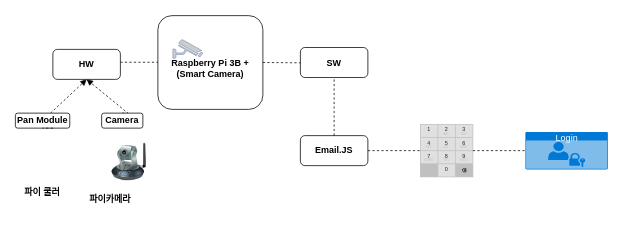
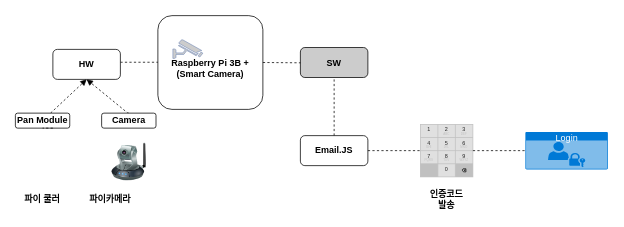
  <mxCell id="0" />
  <mxCell id="1" parent="0" />
  <mxCell id="2" value="&lt;br&gt;Raspberry Pi 3B +&lt;br&gt;(Smart Camera)" style="rounded=1;whiteSpace=wrap;html=1;fontStyle=1" vertex="1" parent="1"><mxGeometry x="210" y="20" width="140" height="125" as="geometry" /></mxCell>
  <mxCell id="3" value="" style="fontColor=#0066CC;verticalAlign=top;verticalLabelPosition=bottom;labelPosition=center;align=center;html=1;outlineConnect=0;fillColor=#CCCCCC;strokeColor=#6881B3;gradientColor=none;gradientDirection=north;strokeWidth=2;shape=mxgraph.networks.security_camera;fontStyle=1" vertex="1" parent="1"><mxGeometry x="230" y="52" width="40" height="25" as="geometry" /></mxCell>
  <mxCell id="4" value="" style="image;html=1;image=img/lib/clip_art/networking/Ip_Camera_128x128.png;fontStyle=1" vertex="1" parent="1"><mxGeometry x="146.25" y="190" width="50" height="50" as="geometry" /></mxCell>
  <mxCell id="5" value="" style="endArrow=none;dashed=1;html=1;rounded=0;fontStyle=1" edge="1" parent="1"><mxGeometry width="50" height="50" relative="1" as="geometry"><mxPoint x="160" y="82.16" as="sourcePoint" /><mxPoint x="210" y="82.16" as="targetPoint" /></mxGeometry></mxCell>
  <mxCell id="6" value="&lt;p style=&quot;line-height: 1.2&quot;&gt;&lt;span&gt;HW&lt;/span&gt;&lt;/p&gt;" style="rounded=1;whiteSpace=wrap;html=1;fontStyle=1" vertex="1" parent="1"><mxGeometry x="70" y="65" width="90" height="40" as="geometry" /></mxCell>
  <mxCell id="7" value="" style="endArrow=block;dashed=1;html=1;rounded=0;entryX=0.5;entryY=1;entryDx=0;entryDy=0;exitX=0.5;exitY=0;exitDx=0;exitDy=0;fontStyle=1;" edge="1" parent="1" source="9" target="6"><mxGeometry width="50" height="50" relative="1" as="geometry"><mxPoint x="160" y="170" as="sourcePoint" /><mxPoint x="120" y="120" as="targetPoint" /><Array as="points"><mxPoint x="170" y="150" /></Array></mxGeometry></mxCell>
  <mxCell id="8" value="" style="endArrow=block;dashed=1;html=1;rounded=0;entryX=0.5;entryY=1;entryDx=0;entryDy=0;startArrow=none;fontStyle=1;" edge="1" parent="1" source="12" target="6"><mxGeometry width="50" height="50" relative="1" as="geometry"><mxPoint x="70" y="170" as="sourcePoint" /><mxPoint x="110" y="120" as="targetPoint" /></mxGeometry></mxCell>
- <mxCell id="9" value="Camera" style="rounded=1;whiteSpace=wrap;html=1;fontStyle=1" vertex="1" parent="1"><mxGeometry x="135" y="150" width="55" height="20" as="geometry" /></mxCell>
+ <mxCell id="9" value="Camera" style="rounded=1;whiteSpace=wrap;html=1;fontStyle=1" vertex="1" parent="1"><mxGeometry x="135" y="150" width="72.5" height="20" as="geometry" /></mxCell>
  <mxCell id="10" value="" style="shape=image;html=1;verticalAlign=top;verticalLabelPosition=bottom;labelBackgroundColor=#ffffff;imageAspect=0;aspect=fixed;image=https://cdn2.iconfinder.com/data/icons/kitchen-appliances-computers-and-electronics/32/Appliances-37-128.png;fontStyle=1" vertex="1" parent="1"><mxGeometry x="36.25" y="190" width="40" height="40" as="geometry" /></mxCell>
  <mxCell id="11" value="" style="endArrow=none;dashed=1;html=1;rounded=0;exitX=1;exitY=0.5;exitDx=0;exitDy=0;fontStyle=1" edge="1" parent="1" source="2"><mxGeometry width="50" height="50" relative="1" as="geometry"><mxPoint x="290" y="140" as="sourcePoint" /><mxPoint x="410" y="83" as="targetPoint" /></mxGeometry></mxCell>
  <mxCell id="12" value="Pan Module" style="rounded=1;whiteSpace=wrap;html=1;fontStyle=1" vertex="1" parent="1"><mxGeometry x="20" y="150" width="72.5" height="20" as="geometry" /></mxCell>
  <mxCell id="13" value="" style="endArrow=none;dashed=1;html=1;rounded=0;entryX=0.5;entryY=1;entryDx=0;entryDy=0;fontStyle=1" edge="1" parent="1" target="12"><mxGeometry width="50" height="50" relative="1" as="geometry"><mxPoint x="70" y="170" as="sourcePoint" /><mxPoint x="115" y="105" as="targetPoint" /></mxGeometry></mxCell>
- <mxCell id="14" value="SW" style="rounded=1;whiteSpace=wrap;html=1;fontStyle=1" vertex="1" parent="1"><mxGeometry x="400" y="62.5" width="90" height="40" as="geometry" /></mxCell>
+ <mxCell id="14" value="SW" style="rounded=1;whiteSpace=wrap;html=1;fontStyle=1;fillColor=#cccccc;" vertex="1" parent="1"><mxGeometry x="400" y="62.5" width="90" height="40" as="geometry" /></mxCell>
  <mxCell id="15" value="" style="endArrow=none;dashed=1;html=1;rounded=0;entryX=0.5;entryY=1;entryDx=0;entryDy=0;fontStyle=1" edge="1" parent="1" target="14"><mxGeometry width="50" height="50" relative="1" as="geometry"><mxPoint x="445" y="180" as="sourcePoint" /><mxPoint x="450" y="102.5" as="targetPoint" /></mxGeometry></mxCell>
  <mxCell id="16" value="Email.JS" style="rounded=1;whiteSpace=wrap;html=1;fontStyle=1" vertex="1" parent="1"><mxGeometry x="400" y="180" width="90" height="40" as="geometry" /></mxCell>
  <mxCell id="17" value="" style="html=1;verticalLabelPosition=bottom;labelBackgroundColor=#ffffff;verticalAlign=top;shadow=0;dashed=0;strokeWidth=2;shape=mxgraph.ios7.misc.number_pad;strokeWidth=1;fontStyle=1" vertex="1" parent="1"><mxGeometry x="560" y="165" width="70" height="70" as="geometry" /></mxCell>
  <mxCell id="18" value="" style="endArrow=none;dashed=1;html=1;rounded=0;entryX=0;entryY=0.5;entryDx=0;entryDy=0;entryPerimeter=0;fontStyle=1" edge="1" parent="1" target="17"><mxGeometry width="50" height="50" relative="1" as="geometry"><mxPoint x="490" y="200" as="sourcePoint" /><mxPoint x="540" y="150" as="targetPoint" /></mxGeometry></mxCell>
  <mxCell id="19" value="파이카메라" style="text;html=1;strokeColor=none;fillColor=none;align=center;verticalAlign=middle;whiteSpace=wrap;rounded=0;fontStyle=1" vertex="1" parent="1"><mxGeometry x="106.88" y="250" width="78.75" height="30" as="geometry" /></mxCell>
- <mxCell id="21" value="파이 쿨러" style="text;html=1;strokeColor=none;fillColor=none;align=center;verticalAlign=middle;whiteSpace=wrap;rounded=0;fontStyle=1" vertex="1" parent="1"><mxGeometry x="26.25" y="240" width="60" height="30" as="geometry" /></mxCell>
+ <mxCell id="20" value="인증코드 발송" style="text;html=1;strokeColor=none;fillColor=none;align=center;verticalAlign=middle;whiteSpace=wrap;rounded=0;fontStyle=1" vertex="1" parent="1"><mxGeometry x="565" y="250" width="60" height="30" as="geometry" /></mxCell>
+ <mxCell id="21" value="파이 쿨러" style="text;html=1;strokeColor=none;fillColor=none;align=center;verticalAlign=middle;whiteSpace=wrap;rounded=0;fontStyle=1" vertex="1" parent="1"><mxGeometry x="26.25" y="250" width="60" height="30" as="geometry" /></mxCell>
  <mxCell id="22" value="Login" style="html=1;strokeColor=none;fillColor=#0079D6;labelPosition=center;verticalLabelPosition=middle;verticalAlign=top;align=center;fontSize=12;outlineConnect=0;spacingTop=-6;fontColor=#FFFFFF;sketch=0;shape=mxgraph.sitemap.login;" vertex="1" parent="1"><mxGeometry x="700" y="175" width="110" height="50" as="geometry" /></mxCell>
  <mxCell id="23" value="" style="endArrow=none;dashed=1;html=1;rounded=0;entryX=0;entryY=0.5;entryDx=0;entryDy=0;entryPerimeter=0;" edge="1" parent="1" target="22"><mxGeometry width="50" height="50" relative="1" as="geometry"><mxPoint x="630" y="200" as="sourcePoint" /><mxPoint x="680" y="150" as="targetPoint" /></mxGeometry></mxCell>
